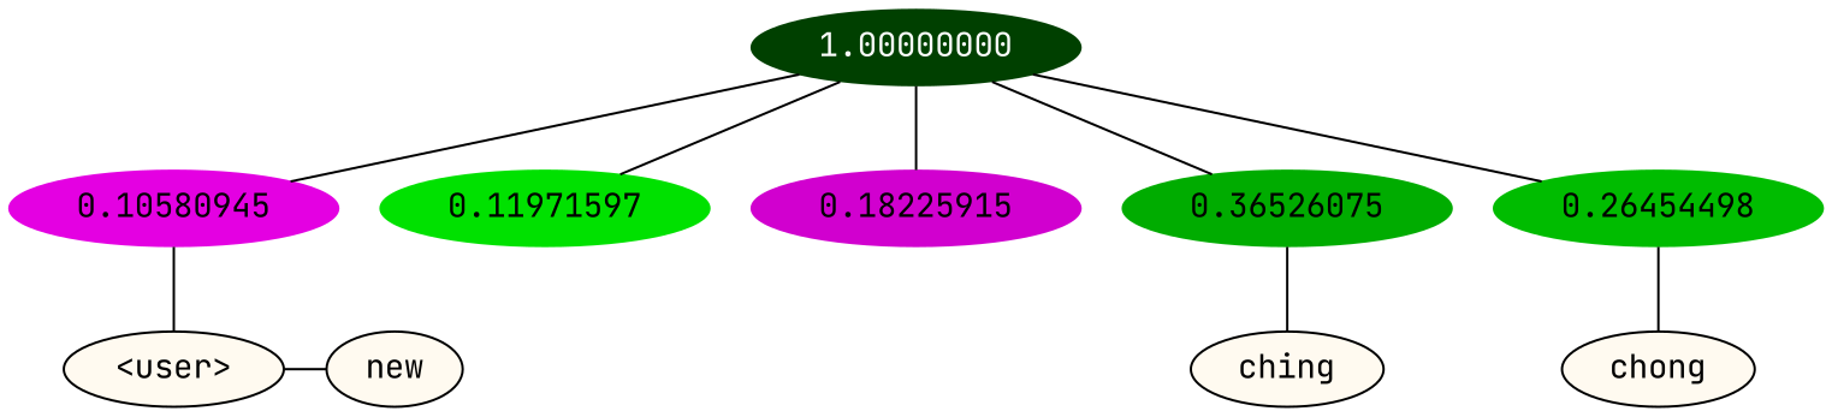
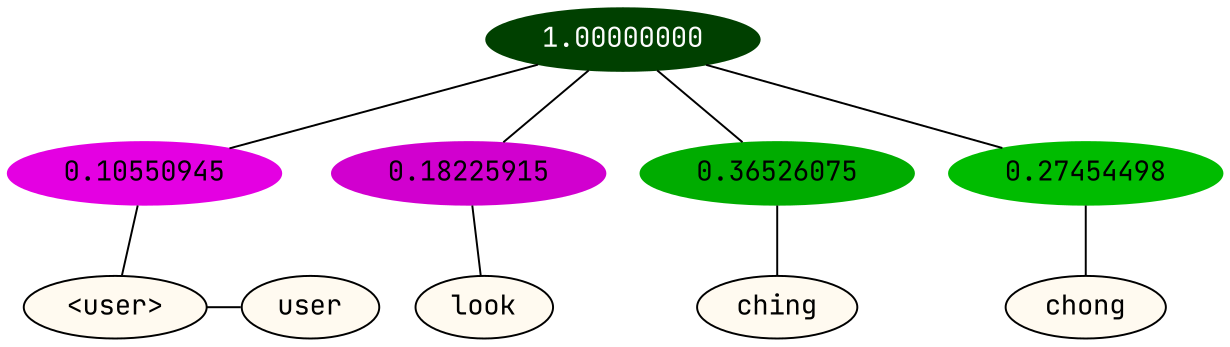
  graph {
    fontname="JetBrains Mono"
    node [color=black fontname="JetBrains Mono" format=png nodesep=0.001 ordering=out overlap_scaling=0.01 ranksep=0.001 style=filled]
    edge [fontname="JetBrains Mono"]
    n1 [fillcolor=floralwhite height=0.15 label="\<user\>" style="filled,solid" width=0.15]
-   n2 [fillcolor=floralwhite height=0.15 label=new style="filled,solid" width=0.15]
+   n2 [fillcolor=floralwhite height=0.15 label=user style="filled,solid" width=0.15]
+   n3 [fillcolor=floralwhite height=0.15 label=look style="filled,solid" width=0.15]
    n4 [fillcolor=floralwhite height=0.15 label=ching style="filled,solid" width=0.15]
    n5 [fillcolor=floralwhite height=0.15 label=chong style="filled,solid" width=0.15]
-   n6 [color="0.835 1.000 0.894" fontcolor=black height=0.15 label=0.10580945 width=0.15]
-   n7 [color="0.334 1.000 0.880" fontcolor=black height=0.15 label=0.11971597 width=0.15]
+   n6 [color="0.835 1.000 0.894" fontcolor=black height=0.15 label=0.10550945 width=0.15]
    n8 [color="0.835 1.000 0.817" fontcolor=black height=0.15 label=0.18225915 width=0.15]
    n9 [color="0.334 1.000 0.675" fontcolor=black height=0.15 label=0.36526075 width=0.15]
-   n10 [color="0.334 1.000 0.735" fontcolor=black height=0.15 label=0.26454498 width=0.15]
+   n10 [color="0.334 1.000 0.735" fontcolor=black height=0.15 label=0.27454498 width=0.15]
    n11 [color="0.334 1.000 0.250" fontcolor=grey99 height=0.15 label=1.00000000 width=0.15]
    subgraph sub_1 {
      rank=same
      n1
      n2
+     n3
      n4
      n5
    }
    subgraph sub_2 {
      rank=same
      n6
-     n7
      n8
      n9
      n10
    }
    n1 -- n2
    n6 -- n1
+   n8 -- n3
    n9 -- n4
    n10 -- n5
    n11 -- n6
-   n11 -- n7
    n11 -- n8
    n11 -- n9
    n11 -- n10
  }
